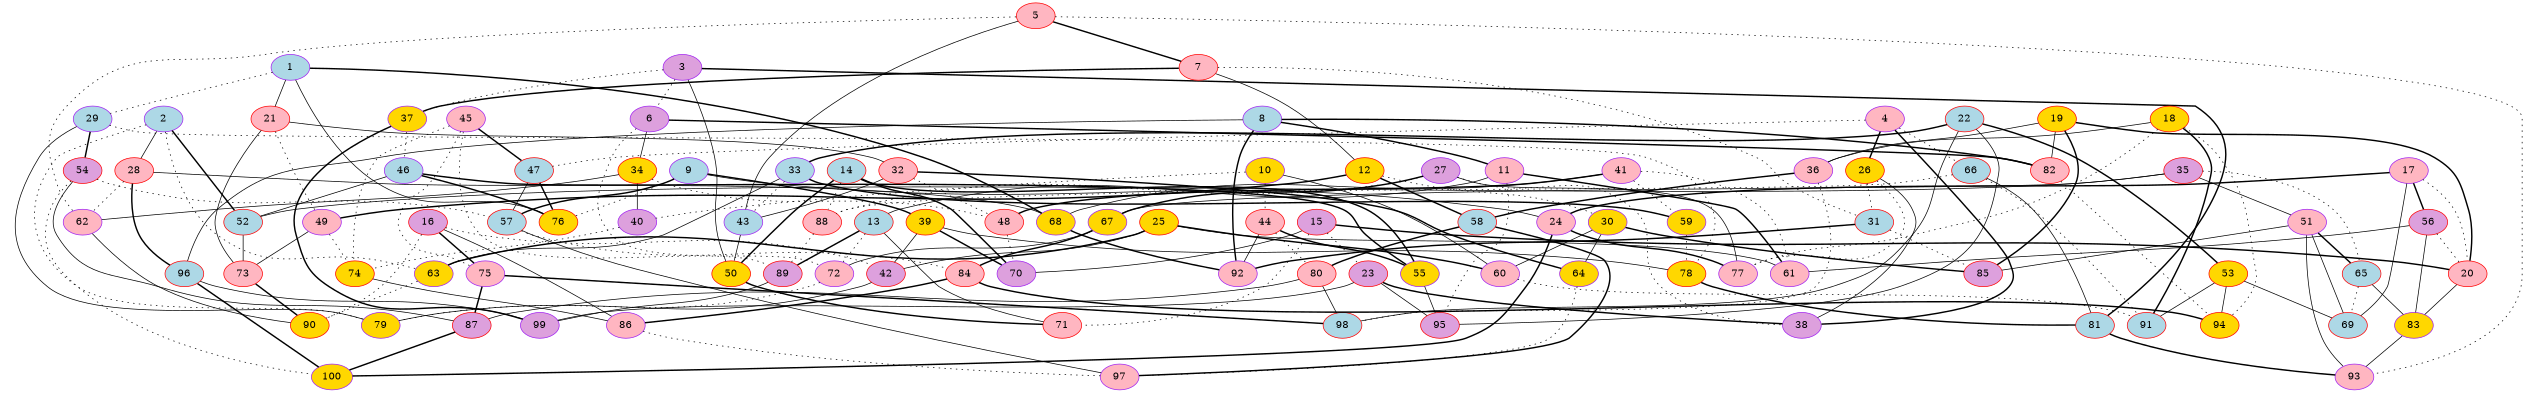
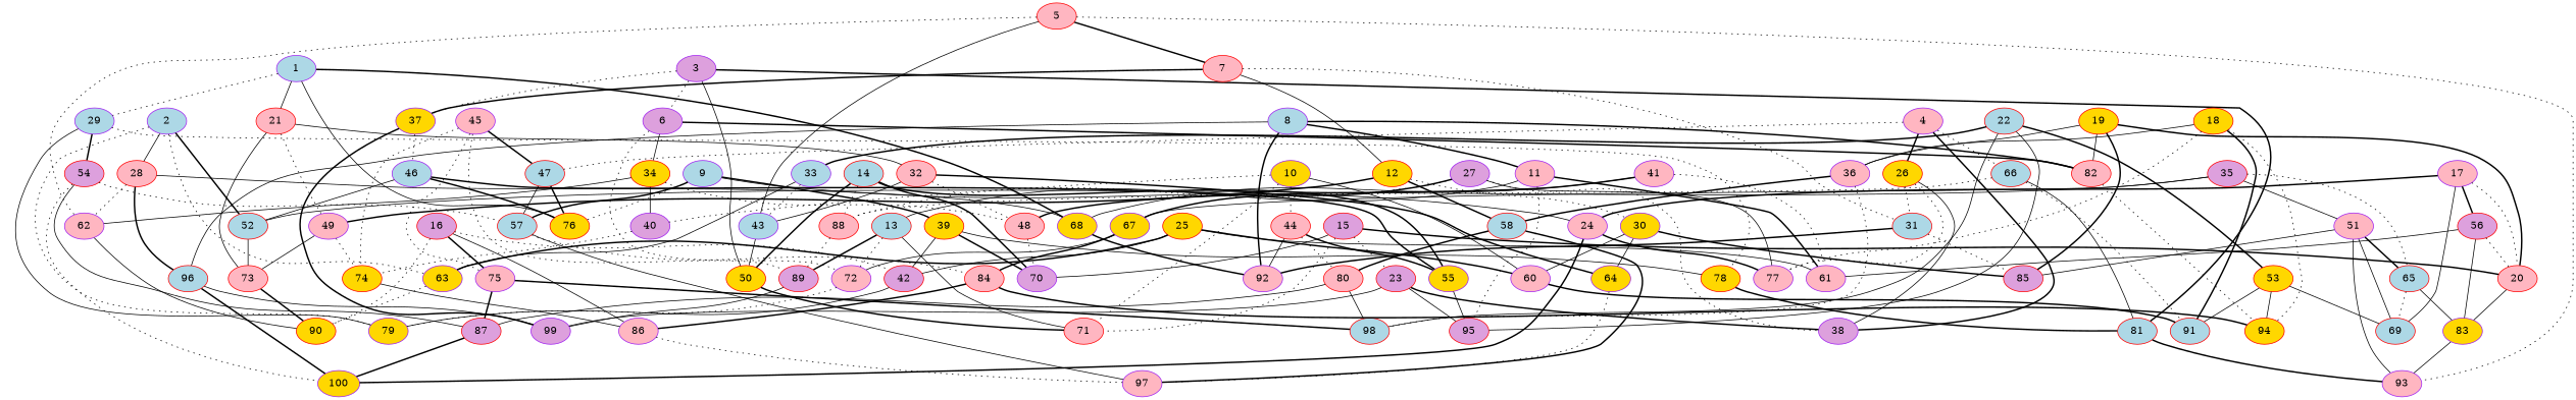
  graph {
    node [color=red fillcolor=lightpink style=filled]
    edge [style=solid]
    1 [color=purple fillcolor=lightblue]
    21
    29 [color=purple fillcolor=lightblue]
    68 [color=purple fillcolor=gold]
    76 [fillcolor=gold]
    49 [color=purple]
    32
    73
    79 [color=purple fillcolor=gold]
    54 [fillcolor=plum]
    78 [fillcolor=gold]
    92 [color=purple]
    2 [color=purple fillcolor=lightblue]
    28
    52 [fillcolor=lightblue]
    63 [color=purple fillcolor=gold]
    62 [color=purple]
    96 [fillcolor=lightblue]
    90 [fillcolor=gold]
    3 [color=purple fillcolor=plum]
    6 [color=purple fillcolor=plum]
    37 [color=purple fillcolor=gold]
    50 [fillcolor=gold]
    81 [fillcolor=lightblue]
    34 [fillcolor=gold]
    72 [color=purple]
    82
    99 [color=purple fillcolor=plum]
    46 [color=purple fillcolor=lightblue]
    71
    93 [color=purple]
    4 [color=purple]
    26 [fillcolor=gold]
    38 [color=purple fillcolor=plum]
    47 [fillcolor=lightblue]
    66 [fillcolor=lightblue]
    31 [fillcolor=lightblue]
    77 [color=purple]
    57 [fillcolor=lightblue]
    88
    91 [fillcolor=lightblue]
    5
    7
    43 [color=purple fillcolor=lightblue]
    12 [fillcolor=gold]
    40 [color=purple fillcolor=plum]
    48
    94 [fillcolor=gold]
    30 [color=purple fillcolor=gold]
    58 [fillcolor=lightblue]
    85 [fillcolor=plum]
    8 [color=purple fillcolor=lightblue]
    11 [color=purple]
    13 [fillcolor=lightblue]
    61 [color=purple]
    95 [fillcolor=plum]
    100 [color=purple fillcolor=gold]
    9 [color=purple fillcolor=lightblue]
    24 [color=purple]
    39 [fillcolor=gold]
    70 [color=purple fillcolor=plum]
    42 [fillcolor=plum]
    74 [fillcolor=gold]
    10 [color=purple fillcolor=gold]
    44
    60 [color=purple]
    55 [color=purple fillcolor=gold]
    80
    89 [fillcolor=plum]
    64 [color=purple fillcolor=gold]
    97 [color=purple]
    14 [fillcolor=lightblue]
    15 [fillcolor=plum]
    20
    23 [fillcolor=plum]
    83 [color=purple fillcolor=gold]
    16 [fillcolor=plum]
    75 [color=purple]
    86 [color=purple]
    98 [fillcolor=lightblue]
    87 [fillcolor=plum]
    17 [color=purple]
    56 [fillcolor=plum]
    69 [fillcolor=lightblue]
    18 [fillcolor=gold]
    36 [color=purple]
    19 [fillcolor=gold]
    22 [fillcolor=lightblue]
    33 [color=purple fillcolor=lightblue]
    53 [fillcolor=gold]
-   59 [color=purple fillcolor=gold]
    25 [fillcolor=gold]
    27 [color=purple fillcolor=plum]
    67 [color=purple fillcolor=gold]
    84
    35 [fillcolor=plum]
    51 [color=purple]
    65 [fillcolor=lightblue]
    41 [color=purple]
    45 [color=purple]
    1 -- 21
    1 -- 29 [style=dotted]
    1 -- 68 [style=bold]
    1 -- 76
    21 -- 49 [style=dotted]
    21 -- 32
    21 -- 73
    29 -- 79
    29 -- 54 [style=bold]
    29 -- 78 [style=dotted]
    68 -- 92 [style=bold]
    49 -- 73
    49 -- 74 [style=dotted]
    32 -- 43
    32 -- 48 [style=dotted]
    32 -- 64 [style=bold]
    73 -- 90 [style=bold]
    54 -- 57 [style=dotted]
    54 -- 100 [style=dotted]
    54 -- 87
    78 -- 81 [style=bold]
    2 -- 79 [style=dotted]
    2 -- 28
    2 -- 52 [style=bold]
    2 -- 63 [style=dotted]
    28 -- 68
    28 -- 62 [style=dotted]
    28 -- 96 [style=bold]
    52 -- 73
    63 -- 90 [style=dotted]
    62 -- 90
    96 -- 99
    96 -- 100 [style=bold]
    3 -- 6 [style=dotted]
    3 -- 37 [style=dotted]
    3 -- 50
    3 -- 81 [style=bold]
    6 -- 34
    6 -- 72 [style=dotted]
    6 -- 82 [style=bold]
    37 -- 99 [style=bold]
    37 -- 46 [style=dotted]
    50 -- 71 [style=bold]
    81 -- 93 [style=bold]
    34 -- 62
    34 -- 40
    34 -- 48 [style=dotted]
    72 -- 79 [style=dotted]
    82 -- 94 [style=dotted]
    46 -- 76 [style=bold]
    46 -- 52
    46 -- 55 [style=bold]
    4 -- 26 [style=bold]
    4 -- 38 [style=bold]
    4 -- 47 [style=dotted]
    4 -- 66 [style=dotted]
    26 -- 38
    26 -- 31 [style=dotted]
    26 -- 77 [style=dotted]
    47 -- 76 [style=bold]
    47 -- 57
    66 -- 81
    66 -- 88 [style=dotted]
    66 -- 91 [style=dotted]
    31 -- 92 [style=bold]
    31 -- 85 [style=dotted]
    57 -- 97
    57 -- 84 [style=dotted]
    88 -- 89 [style=dotted]
    5 -- 62 [style=dotted]
    5 -- 93 [style=dotted]
    5 -- 7 [style=bold]
    5 -- 43
    7 -- 37 [style=bold]
    7 -- 31 [style=dotted]
    7 -- 12
    43 -- 50
    12 -- 49 [style=bold]
    12 -- 30 [style=dotted]
    12 -- 58 [style=bold]
    40 -- 74 [style=dotted]
    48 -- 70 [style=dotted]
    30 -- 85 [style=bold]
    30 -- 60
    30 -- 64
    58 -- 80 [style=bold]
    58 -- 97 [style=bold]
    8 -- 92 [style=bold]
    8 -- 96
    8 -- 82 [style=bold]
    8 -- 11 [style=bold]
    11 -- 13
    11 -- 61 [style=bold]
    11 -- 95 [style=dotted]
    13 -- 72 [style=dotted]
    13 -- 71
    13 -- 89 [style=bold]
    9 -- 76 [style=dotted]
    9 -- 57 [style=bold]
    9 -- 24
    9 -- 39 [style=bold]
    24 -- 77 [style=bold]
    24 -- 100 [style=bold]
    39 -- 78
    39 -- 70 [style=bold]
    39 -- 42
    42 -- 79
    74 -- 86
+   10 -- 71 [style=dotted]
    10 -- 40 [style=dotted]
    10 -- 44 [style=dotted]
    10 -- 60
    44 -- 92
    44 -- 55 [style=bold]
    44 -- 80 [style=dotted]
-   60 -- 91 [style=dotted]
+   60 -- 91 [style=bold]
    55 -- 95
    80 -- 98
    80 -- 87
    89 -- 99
    64 -- 97 [style=dotted]
    14 -- 50 [style=bold]
    14 -- 88 [style=dotted]
    14 -- 70 [style=bold]
    14 -- 55 [style=bold]
    15 -- 71 [style=dotted]
    15 -- 70
    15 -- 20 [style=bold]
    15 -- 23 [style=dotted]
    20 -- 83
    23 -- 99
    23 -- 38 [style=bold]
    23 -- 95
    83 -- 93
    16 -- 90 [style=dotted]
    16 -- 42 [style=dotted]
    16 -- 75 [style=bold]
    16 -- 86
    75 -- 98 [style=bold]
    75 -- 87 [style=bold]
    86 -- 97 [style=dotted]
    87 -- 100 [style=bold]
    17 -- 24 [style=bold]
    17 -- 20 [style=dotted]
    17 -- 56 [style=bold]
    17 -- 69
    56 -- 61
    56 -- 20 [style=dotted]
    56 -- 83
    18 -- 77 [style=dotted]
    18 -- 91 [style=bold]
    18 -- 94 [style=dotted]
    18 -- 36
    36 -- 58 [style=bold]
    36 -- 98 [style=dotted]
    19 -- 82
    19 -- 85 [style=bold]
    19 -- 20 [style=bold]
    19 -- 36
    22 -- 95
    22 -- 98
    22 -- 33 [style=bold]
    22 -- 53 [style=bold]
    33 -- 63
    33 -- 43 [style=dotted]
-   33 -- 59 [style=bold]
    53 -- 91
    53 -- 94
    53 -- 69
-   59 -- 78 [style=dotted]
    25 -- 63 [style=bold]
    25 -- 61
    25 -- 42
    25 -- 60 [style=bold]
    27 -- 38 [style=dotted]
    27 -- 77
    27 -- 88 [style=dotted]
    27 -- 67 [style=bold]
    67 -- 72
    67 -- 84 [style=bold]
    84 -- 94 [style=bold]
    84 -- 86 [style=bold]
    35 -- 52
    35 -- 67
    35 -- 51
    35 -- 65 [style=dotted]
    51 -- 93
    51 -- 85
    51 -- 69
    51 -- 65 [style=bold]
    65 -- 83
    65 -- 69 [style=dotted]
    41 -- 68
    41 -- 48 [style=bold]
    41 -- 61 [style=dotted]
-   41 -- 59 [style=dotted]
    45 -- 47 [style=bold]
    45 -- 74 [style=dotted]
    45 -- 89 [style=dotted]
    45 -- 75 [style=dotted]
  }
